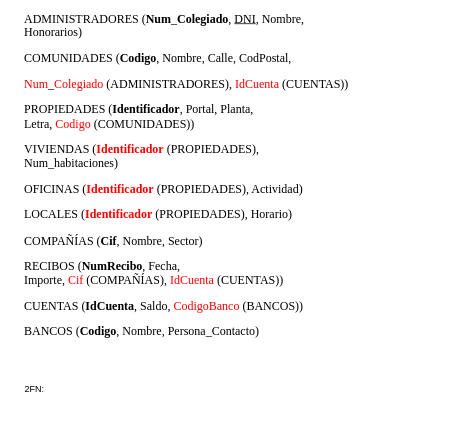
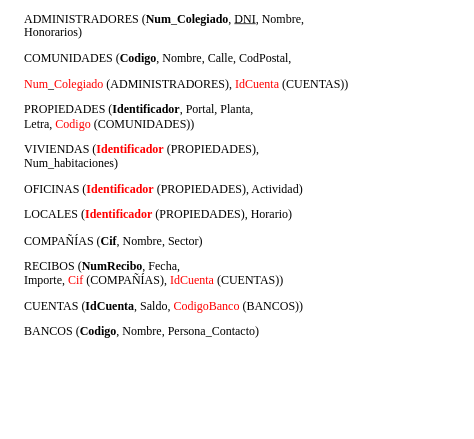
  <mxCell id="0" />
  <mxCell id="1" parent="0" />
  <mxCell id="2" value="&lt;p style=&quot;line-height: 18.4px; margin-bottom: 0.28cm; direction: ltr; background: transparent; font-family: Aptos, serif; font-size: 12pt; text-wrap: wrap;&quot; class=&quot;western&quot;&gt;&lt;br&gt;&lt;/p&gt;&lt;p style=&quot;line-height: 18.4px; margin-bottom: 0.28cm; direction: ltr; background: transparent; font-family: Aptos, serif; font-size: 12pt; text-wrap: wrap;&quot; class=&quot;western&quot;&gt;&lt;br&gt;&lt;br&gt;&lt;/p&gt;" style="text;html=1;align=left;verticalAlign=middle;resizable=0;points=[];autosize=1;strokeColor=none;fillColor=none;" vertex="1" parent="1"><mxGeometry x="100" y="340" width="20" height="110" as="geometry" /></mxCell>
  <mxCell id="3" value="&lt;p style=&quot;line-height: 18.4px; margin-bottom: 0.25cm; direction: ltr; background: transparent; font-family: Aptos, serif; font-size: 12pt; font-variant-numeric: normal; font-variant-east-asian: normal; font-variant-alternates: normal; font-variant-position: normal; text-wrap: wrap;&quot; class=&quot;western&quot;&gt;ADMINISTRADORES (&lt;b&gt;Num&lt;/b&gt;_&lt;b&gt;Colegiado&lt;/b&gt;,&amp;nbsp;&lt;u&gt;DNI&lt;/u&gt;, Nombre, Honorarios)&lt;/p&gt;&lt;p style=&quot;line-height: 18.4px; margin-bottom: 0.25cm; direction: ltr; background: transparent; font-family: Aptos, serif; font-size: 12pt; font-variant-numeric: normal; font-variant-east-asian: normal; font-variant-alternates: normal; font-variant-position: normal; text-wrap: wrap;&quot; class=&quot;western&quot;&gt;&lt;span lang=&quot;es-ES&quot;&gt;COMUNIDADES&amp;nbsp;(&lt;/span&gt;&lt;span lang=&quot;es-ES&quot;&gt;&lt;b&gt;Codigo&lt;/b&gt;&lt;/span&gt;&lt;span lang=&quot;es-ES&quot;&gt;,&lt;/span&gt;&amp;nbsp;&lt;span lang=&quot;es-ES&quot;&gt;Nombre, Calle, CodPostal,&lt;/span&gt;&lt;/p&gt;&lt;p style=&quot;line-height: 18.4px; margin-bottom: 0.25cm; direction: ltr; background: transparent; font-family: Aptos, serif; font-size: 12pt; font-variant-numeric: normal; font-variant-east-asian: normal; font-variant-alternates: normal; font-variant-position: normal; text-wrap: wrap;&quot; class=&quot;western&quot;&gt;&lt;font color=&quot;#ff0000&quot;&gt;&lt;span lang=&quot;es-ES&quot;&gt;Num&lt;/span&gt;&lt;/font&gt;&lt;span lang=&quot;es-ES&quot;&gt;_&lt;/span&gt;&lt;font color=&quot;#ff0000&quot;&gt;&lt;span lang=&quot;es-ES&quot;&gt;Colegiado&amp;nbsp;&lt;/span&gt;&lt;/font&gt;&lt;span lang=&quot;es-ES&quot;&gt;(ADMINISTRADORES),&amp;nbsp;&lt;/span&gt;&lt;font color=&quot;#ff0000&quot;&gt;&lt;span lang=&quot;es-ES&quot;&gt;IdCuenta&amp;nbsp;&lt;/span&gt;&lt;/font&gt;&lt;span lang=&quot;es-ES&quot;&gt;(CUENTAS))&lt;/span&gt;&lt;/p&gt;&lt;p style=&quot;line-height: 18.4px; margin-bottom: 0.25cm; direction: ltr; background: transparent; font-family: Aptos, serif; font-size: 12pt; font-variant-numeric: normal; font-variant-east-asian: normal; font-variant-alternates: normal; font-variant-position: normal; text-wrap: wrap;&quot; class=&quot;western&quot;&gt;&lt;span lang=&quot;es-ES&quot;&gt;PROPIEDADES (&lt;/span&gt;&lt;span lang=&quot;es-ES&quot;&gt;&lt;b&gt;Identificador&lt;/b&gt;&lt;/span&gt;&lt;span lang=&quot;es-ES&quot;&gt;, Portal, Planta, Letra,&amp;nbsp;&lt;/span&gt;&lt;font color=&quot;#ff0000&quot;&gt;&lt;span lang=&quot;es-ES&quot;&gt;Codigo&amp;nbsp;&lt;/span&gt;&lt;/font&gt;&lt;span lang=&quot;es-ES&quot;&gt;(COMUNIDADES))&lt;/span&gt;&lt;/p&gt;&lt;p style=&quot;line-height: 18.4px; margin-bottom: 0.25cm; direction: ltr; background: transparent; font-family: Aptos, serif; font-size: 12pt; font-variant-numeric: normal; font-variant-east-asian: normal; font-variant-alternates: normal; font-variant-position: normal; text-wrap: wrap;&quot; class=&quot;western&quot;&gt;&lt;span lang=&quot;es-ES&quot;&gt;VIVIENDAS (&lt;/span&gt;&lt;font color=&quot;#ff0000&quot;&gt;&lt;span lang=&quot;es-ES&quot;&gt;&lt;b&gt;Identificador&amp;nbsp;&lt;/b&gt;&lt;/span&gt;&lt;/font&gt;&lt;span lang=&quot;es-ES&quot;&gt;(PROPIEDADES), Num_habitaciones)&lt;/span&gt;&lt;/p&gt;&lt;p style=&quot;line-height: 18.4px; margin-bottom: 0.25cm; direction: ltr; background: transparent; font-family: Aptos, serif; font-size: 12pt; font-variant-numeric: normal; font-variant-east-asian: normal; font-variant-alternates: normal; font-variant-position: normal; text-wrap: wrap;&quot; class=&quot;western&quot;&gt;&lt;span lang=&quot;es-ES&quot;&gt;OFICINAS (&lt;/span&gt;&lt;font color=&quot;#ff0000&quot;&gt;&lt;span lang=&quot;es-ES&quot;&gt;&lt;b&gt;Identificador&amp;nbsp;&lt;/b&gt;&lt;/span&gt;&lt;/font&gt;&lt;span lang=&quot;es-ES&quot;&gt;(PROPIEDADES), Actividad)&lt;/span&gt;&lt;/p&gt;&lt;p style=&quot;line-height: 18.4px; margin-bottom: 0.25cm; direction: ltr; background: transparent; font-family: Aptos, serif; font-size: 12pt; font-variant-numeric: normal; font-variant-east-asian: normal; font-variant-alternates: normal; font-variant-position: normal; text-wrap: wrap;&quot; class=&quot;western&quot;&gt;&lt;span lang=&quot;es-ES&quot;&gt;LOCALES (&lt;/span&gt;&lt;font color=&quot;#ff0000&quot;&gt;&lt;span lang=&quot;es-ES&quot;&gt;&lt;b&gt;Identificador&amp;nbsp;&lt;/b&gt;&lt;/span&gt;&lt;/font&gt;&lt;span lang=&quot;es-ES&quot;&gt;(PROPIEDADES), Horario)&lt;/span&gt;&lt;/p&gt;&lt;p style=&quot;line-height: 18.4px; margin-bottom: 0.25cm; direction: ltr; background: transparent; font-family: Aptos, serif; font-size: 12pt; font-variant-numeric: normal; font-variant-east-asian: normal; font-variant-alternates: normal; font-variant-position: normal; text-wrap: wrap;&quot; class=&quot;western&quot;&gt;&lt;span lang=&quot;es-ES&quot;&gt;COMPAÑÍAS (&lt;/span&gt;&lt;span lang=&quot;es-ES&quot;&gt;&lt;b&gt;Cif&lt;/b&gt;&lt;/span&gt;&lt;span lang=&quot;es-ES&quot;&gt;, Nombre, Sector)&lt;/span&gt;&lt;/p&gt;&lt;p style=&quot;line-height: 18.4px; margin-bottom: 0.25cm; direction: ltr; background: transparent; font-family: Aptos, serif; font-size: 12pt; font-variant-numeric: normal; font-variant-east-asian: normal; font-variant-alternates: normal; font-variant-position: normal; text-wrap: wrap;&quot; class=&quot;western&quot;&gt;&lt;span lang=&quot;es-ES&quot;&gt;RECIBOS (&lt;/span&gt;&lt;span lang=&quot;es-ES&quot;&gt;&lt;b&gt;NumRecibo&lt;/b&gt;&lt;/span&gt;&lt;span lang=&quot;es-ES&quot;&gt;, Fecha, Importe,&amp;nbsp;&lt;/span&gt;&lt;font color=&quot;#ff0000&quot;&gt;&lt;span lang=&quot;es-ES&quot;&gt;Cif&amp;nbsp;&lt;/span&gt;&lt;/font&gt;&lt;span lang=&quot;es-ES&quot;&gt;(COMPAÑÍAS),&amp;nbsp;&lt;/span&gt;&lt;font color=&quot;#ff0000&quot;&gt;&lt;span lang=&quot;es-ES&quot;&gt;IdCuenta&amp;nbsp;&lt;/span&gt;&lt;/font&gt;&lt;span lang=&quot;es-ES&quot;&gt;(CUENTAS))&lt;/span&gt;&lt;/p&gt;&lt;p style=&quot;line-height: 18.4px; margin-bottom: 0.25cm; direction: ltr; background: transparent; font-family: Aptos, serif; font-size: 12pt; font-variant-numeric: normal; font-variant-east-asian: normal; font-variant-alternates: normal; font-variant-position: normal; text-wrap: wrap;&quot; class=&quot;western&quot;&gt;&lt;span lang=&quot;es-ES&quot;&gt;CUENTAS (&lt;/span&gt;&lt;span lang=&quot;es-ES&quot;&gt;&lt;b&gt;IdCuenta&lt;/b&gt;&lt;/span&gt;&lt;span lang=&quot;es-ES&quot;&gt;, Saldo,&amp;nbsp;&lt;/span&gt;&lt;font color=&quot;#ff0000&quot;&gt;&lt;span lang=&quot;es-ES&quot;&gt;CodigoBanco&amp;nbsp;&lt;/span&gt;&lt;/font&gt;&lt;span lang=&quot;es-ES&quot;&gt;(BANCOS))&lt;/span&gt;&lt;/p&gt;&lt;p style=&quot;line-height: 18.4px; margin-bottom: 0.25cm; direction: ltr; background: transparent; font-family: Aptos, serif; font-size: 12pt; font-variant-numeric: normal; font-variant-east-asian: normal; font-variant-alternates: normal; font-variant-position: normal; text-wrap: wrap;&quot; class=&quot;western&quot;&gt;&lt;span lang=&quot;es-ES&quot;&gt;BANCOS&amp;nbsp;(&lt;/span&gt;&lt;span lang=&quot;es-ES&quot;&gt;&lt;b&gt;Codigo&lt;/b&gt;&lt;/span&gt;&lt;span lang=&quot;es-ES&quot;&gt;,&amp;nbsp;Nombre, Persona_Contacto)&lt;/span&gt;&lt;/p&gt;" style="text;html=1;align=left;verticalAlign=middle;resizable=0;points=[];autosize=1;strokeColor=none;fillColor=none;" vertex="1" parent="1"><mxGeometry x="30" y="20" width="580" height="400" as="geometry" /></mxCell>
- <mxCell id="4" value="2FN:&lt;div&gt;&lt;br&gt;&lt;/div&gt;&lt;div&gt;&lt;br&gt;&lt;/div&gt;" style="text;html=1;align=center;verticalAlign=middle;resizable=0;points=[];autosize=1;strokeColor=none;fillColor=none;" vertex="1" parent="1"><mxGeometry x="20" y="493" width="50" height="60" as="geometry" /></mxCell>
